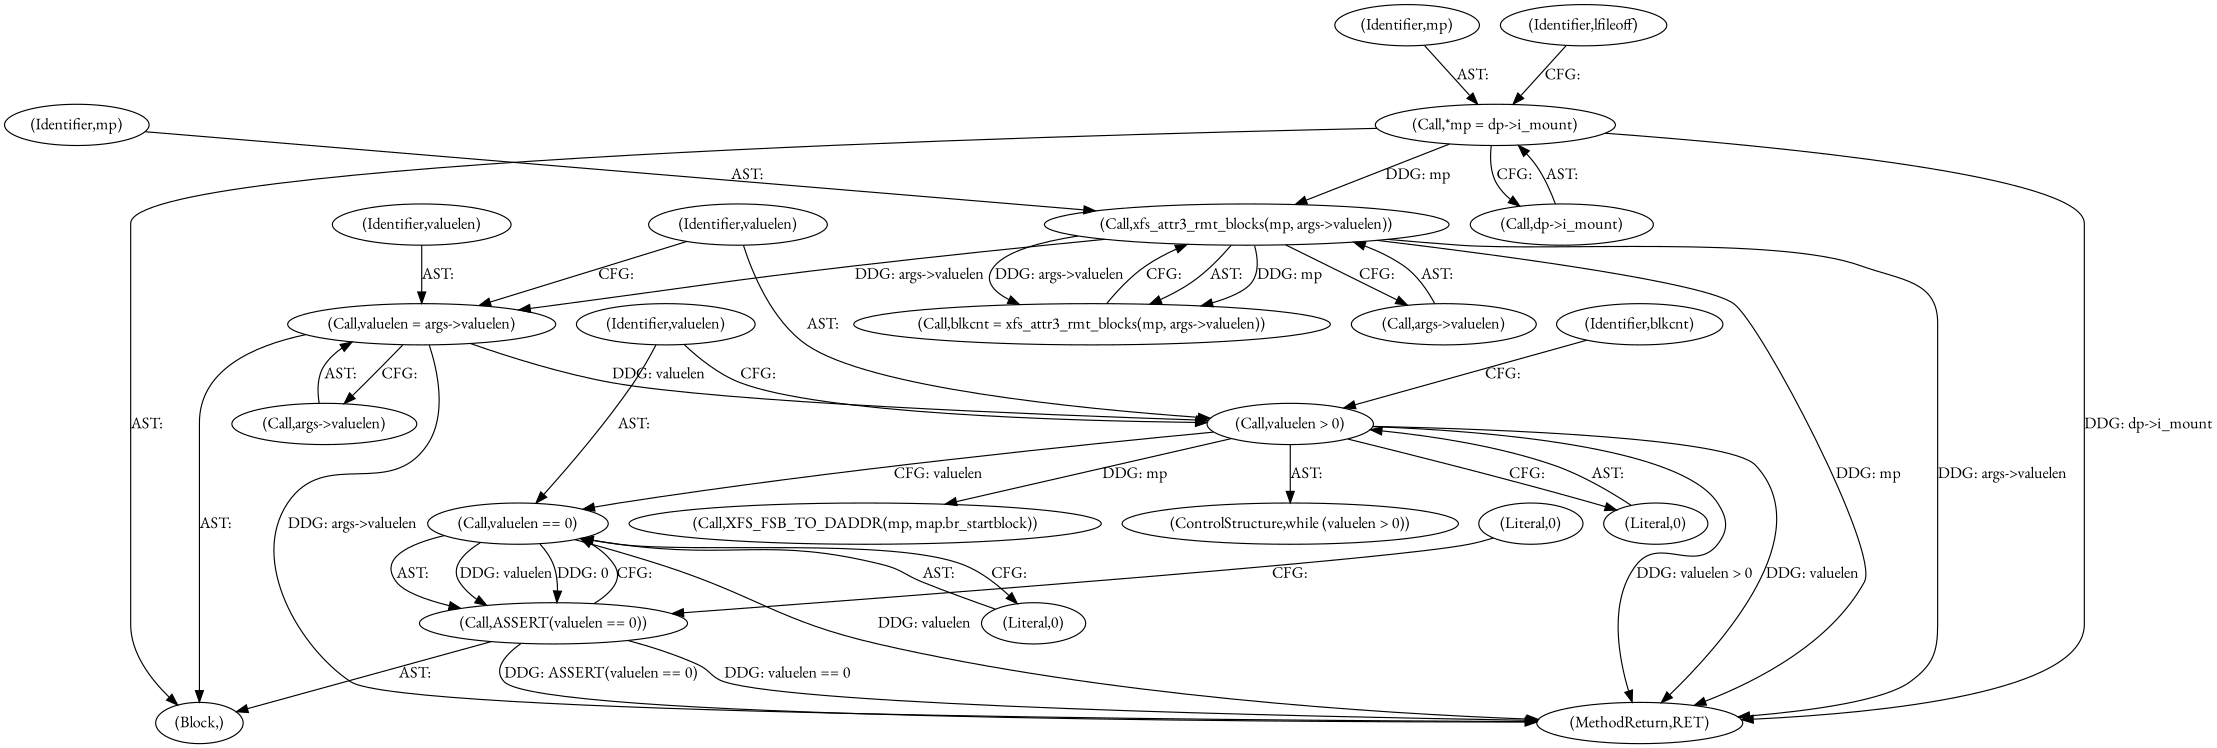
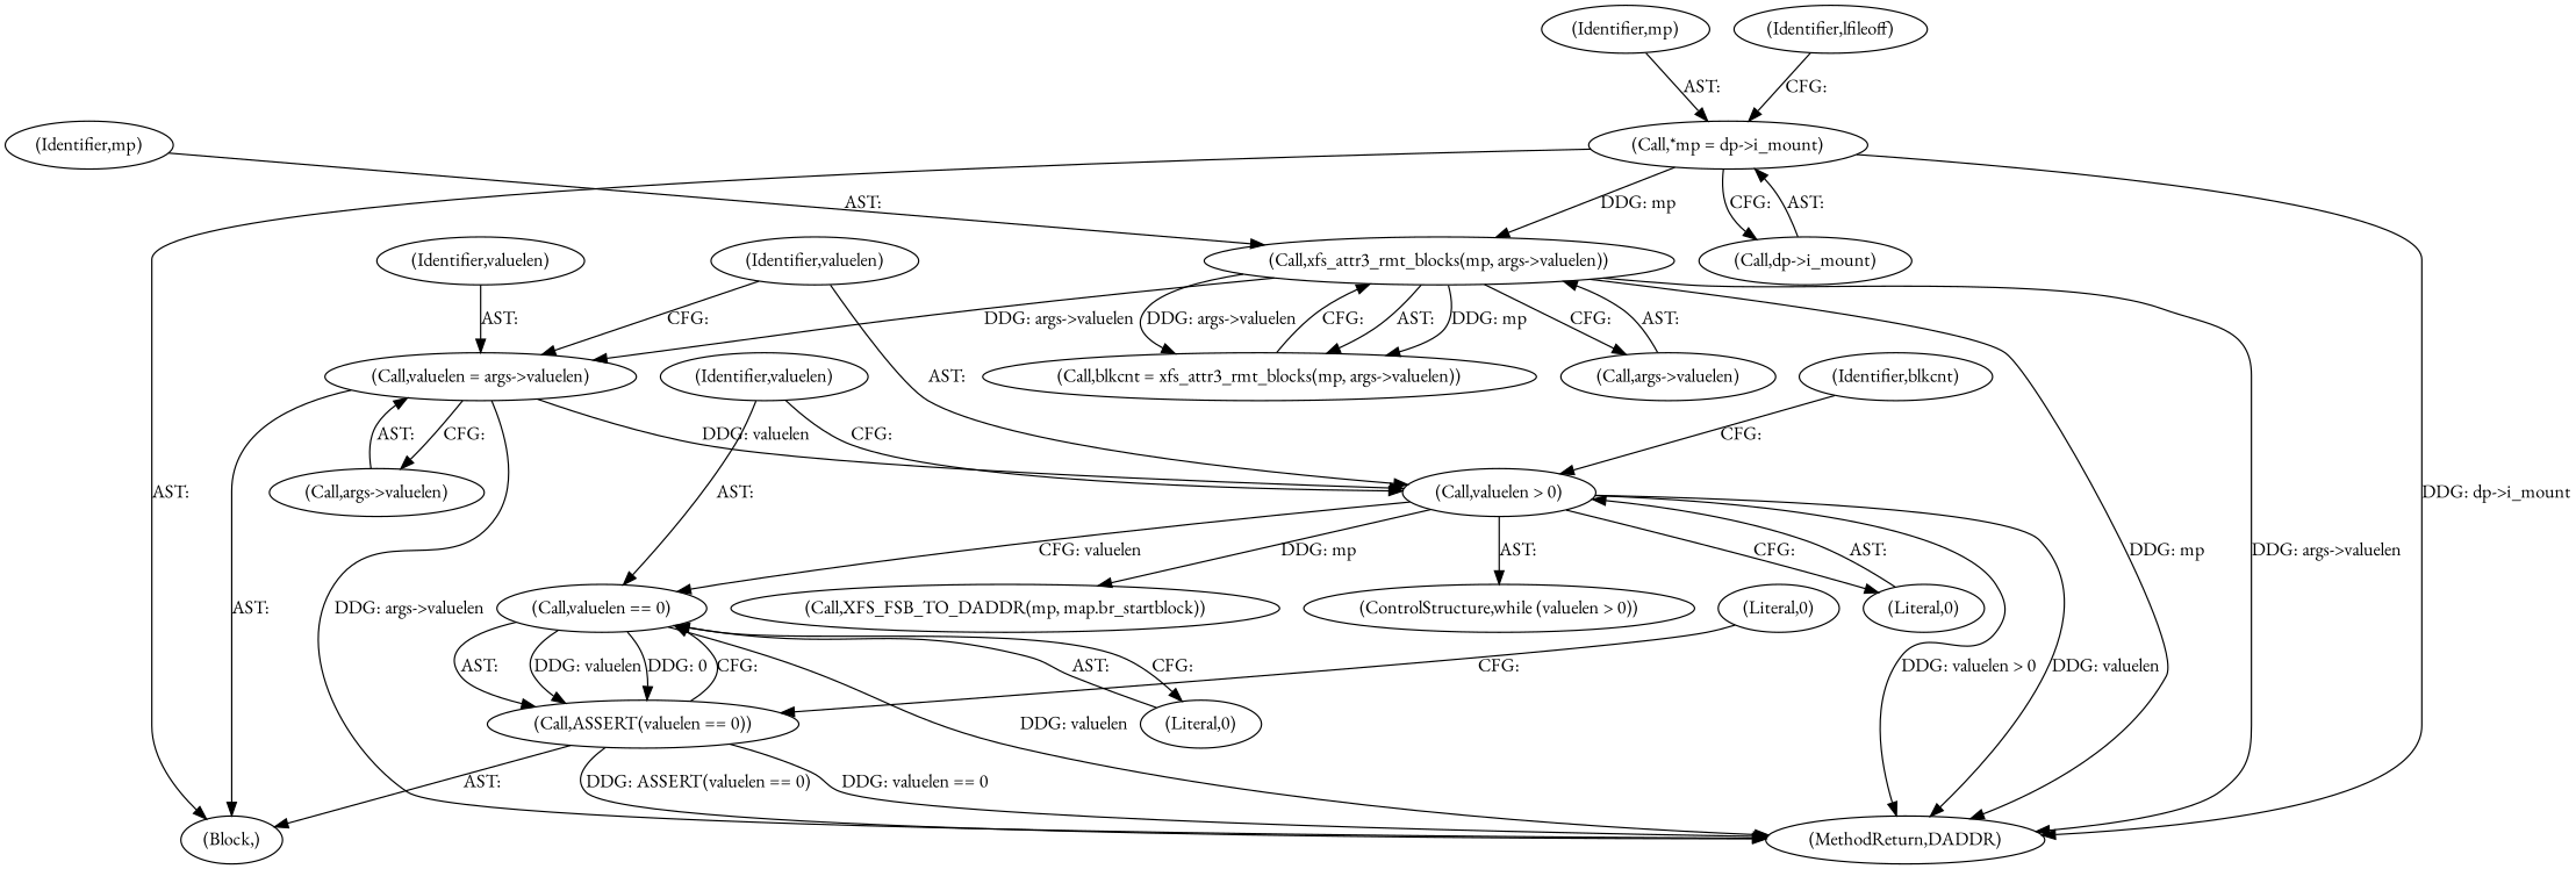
  digraph {
    fontname="EB Garamond"
    node [fontname="EB Garamond"]
    edge [fontname="EB Garamond"]
    n1 [label="(Call,valuelen = args->valuelen)"]
    n2 [label="(Call,valuelen > 0)"]
-   n3 [label="(MethodReturn,RET)"]
+   n3 [label="(MethodReturn,DADDR)"]
    n4 [label="(Block,)"]
    n5 [label="(Call,args->valuelen)"]
    n6 [label="(Call,XFS_FSB_TO_DADDR(mp, map.br_startblock))"]
    n7 [label="(Call,valuelen == 0)"]
    n8 [label="(ControlStructure,while (valuelen > 0))"]
    n9 [label="(Literal,0)"]
    n10 [label="(Call,xfs_attr3_rmt_blocks(mp, args->valuelen))"]
    n11 [label="(Call,blkcnt = xfs_attr3_rmt_blocks(mp, args->valuelen))"]
    n12 [label="(Call,args->valuelen)"]
    n13 [label="(Call,*mp = dp->i_mount)"]
    n14 [label="(Call,dp->i_mount)"]
    n15 [label="(Call,ASSERT(valuelen == 0))"]
    n16 [label="(Literal,0)"]
    n17 [label="(Identifier,valuelen)"]
    n18 [label="(Identifier,mp)"]
    n19 [label="(Identifier,valuelen)"]
    n20 [label="(Identifier,valuelen)"]
    n21 [label="(Literal,0)"]
    n22 [label="(Identifier,blkcnt)"]
    n23 [label="(Identifier,lfileoff)"]
    n24 [label="(Identifier,mp)"]
    n1 -> n2 [label="DDG: valuelen"]
    n1 -> n3 [label="DDG: args->valuelen"]
    n1 -> n4 [label="AST: "]
    n1 -> n5 [label="CFG: "]
    n2 -> n3 [label="DDG: valuelen"]
    n2 -> n3 [label="DDG: valuelen > 0"]
    n2 -> n6 [label="DDG: mp"]
    n2 -> n7 [label="CFG: valuelen"]
    n2 -> n8 [label="AST: "]
    n2 -> n9 [label="CFG: "]
    n5 -> n1 [label="AST: "]
    n7 -> n3 [label="DDG: valuelen"]
    n7 -> n15 [label="AST: "]
    n7 -> n15 [label="DDG: valuelen"]
    n7 -> n15 [label="DDG: 0"]
    n7 -> n16 [label="CFG: "]
    n9 -> n2 [label="AST: "]
    n10 -> n1 [label="DDG: args->valuelen"]
    n10 -> n3 [label="DDG: args->valuelen"]
    n10 -> n3 [label="DDG: mp"]
    n10 -> n11 [label="AST: "]
    n10 -> n11 [label="DDG: mp"]
    n10 -> n11 [label="DDG: args->valuelen"]
    n10 -> n12 [label="CFG: "]
    n11 -> n10 [label="CFG: "]
    n12 -> n10 [label="AST: "]
    n13 -> n3 [label="DDG: dp->i_mount"]
    n13 -> n4 [label="AST: "]
    n13 -> n10 [label="DDG: mp"]
    n13 -> n14 [label="CFG: "]
    n14 -> n13 [label="AST: "]
    n15 -> n3 [label="DDG: ASSERT(valuelen == 0)"]
    n15 -> n3 [label="DDG: valuelen == 0"]
    n15 -> n4 [label="AST: "]
    n15 -> n7 [label="CFG: "]
    n16 -> n7 [label="AST: "]
    n17 -> n1 [label="CFG: "]
    n17 -> n2 [label="AST: "]
    n18 -> n13 [label="AST: "]
    n19 -> n2 [label="CFG: "]
    n19 -> n7 [label="AST: "]
    n20 -> n1 [label="AST: "]
    n21 -> n15 [label="CFG: "]
    n22 -> n2 [label="CFG: "]
    n23 -> n13 [label="CFG: "]
    n24 -> n10 [label="AST: "]
  }
